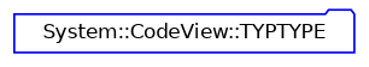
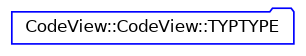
  digraph {
    rankdir=LR
-   n1 [color=blue fillcolor=white fontname=Helvetica fontsize=10 height=0.2 label="System::CodeView::TYPTYPE" shape=folder style=filled width=0.4]
+   n1 [color=blue fillcolor=white fontname=Helvetica fontsize=10 height=0.2 label="CodeView::CodeView::TYPTYPE" shape=folder style=filled width=0.4]
  }
